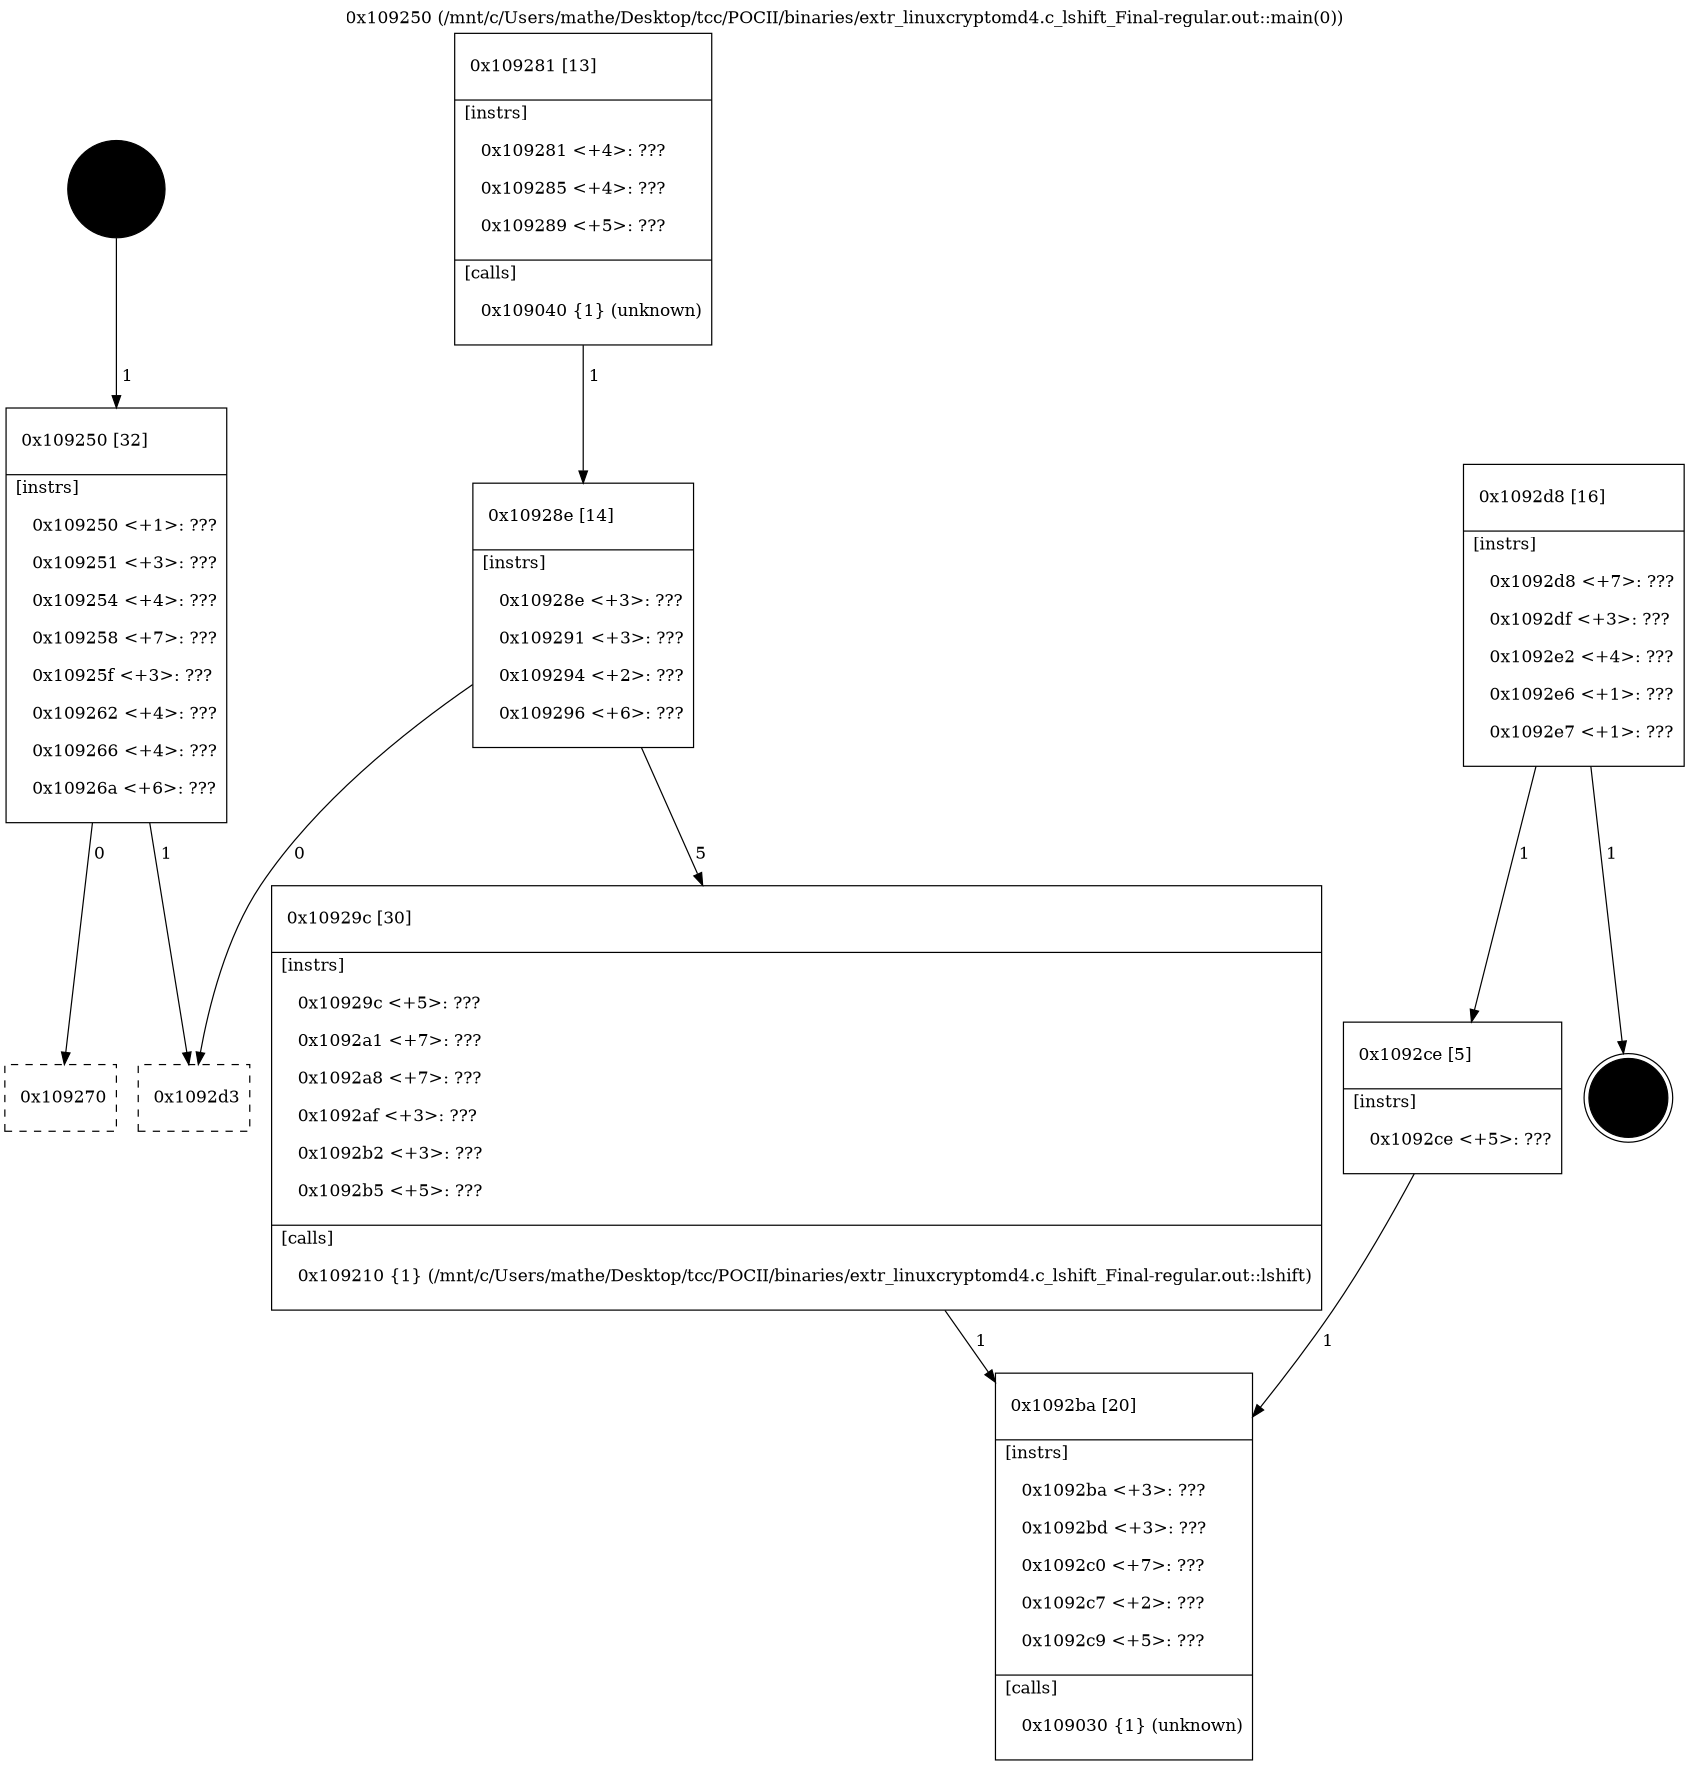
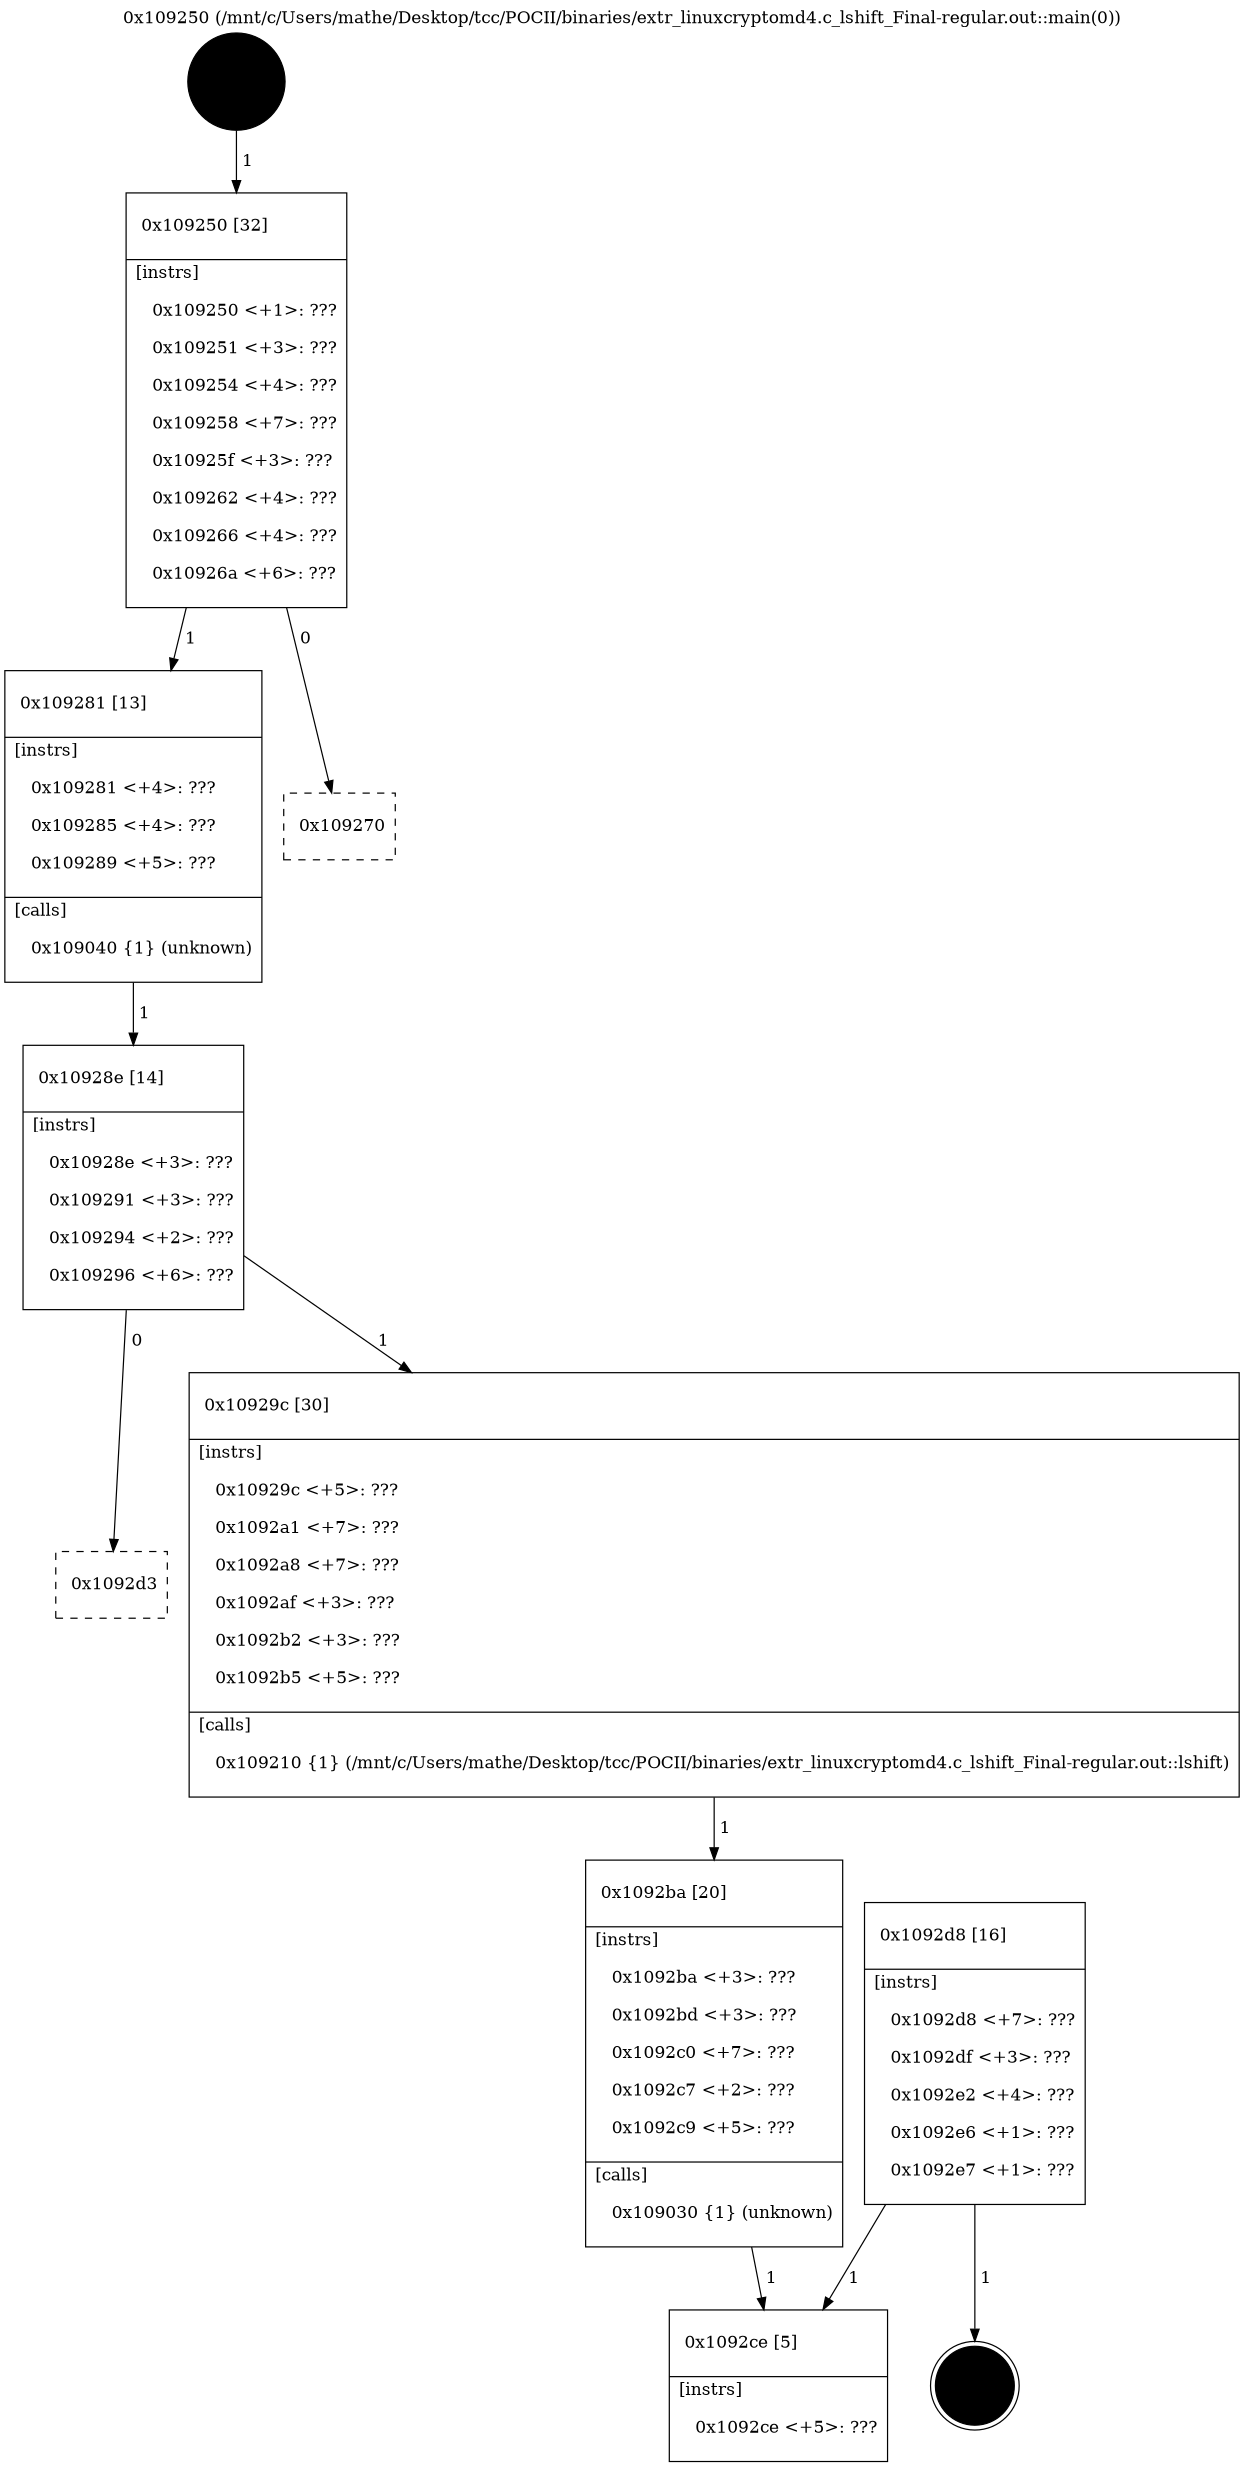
  digraph {
    label="0x109250 (/mnt/c/Users/mathe/Desktop/tcc/POCII/binaries/extr_linuxcryptomd4.c_lshift_Final-regular.out::main(0))"
    labelloc=t
    node [shape=record]
    Entry [fillcolor=black height=0.3 shape=circle style=filled width=0.3]
    n2 [label="{\n     0x109250 [32]\l\n     | [instrs]\l\n     &nbsp;&nbsp;0x109250 \<+1\>: ???\l\n     &nbsp;&nbsp;0x109251 \<+3\>: ???\l\n     &nbsp;&nbsp;0x109254 \<+4\>: ???\l\n     &nbsp;&nbsp;0x109258 \<+7\>: ???\l\n     &nbsp;&nbsp;0x10925f \<+3\>: ???\l\n     &nbsp;&nbsp;0x109262 \<+4\>: ???\l\n     &nbsp;&nbsp;0x109266 \<+4\>: ???\l\n     &nbsp;&nbsp;0x10926a \<+6\>: ???\l\n  }"]
    n3 [label="{\n     0x109281 [13]\l\n     | [instrs]\l\n     &nbsp;&nbsp;0x109281 \<+4\>: ???\l\n     &nbsp;&nbsp;0x109285 \<+4\>: ???\l\n     &nbsp;&nbsp;0x109289 \<+5\>: ???\l\n     | [calls]\l\n     &nbsp;&nbsp;0x109040 \{1\} (unknown)\l\n  }"]
    n4 [label="{\n     0x109270\l\n  }" style=dashed]
    n5 [label="{\n     0x10928e [14]\l\n     | [instrs]\l\n     &nbsp;&nbsp;0x10928e \<+3\>: ???\l\n     &nbsp;&nbsp;0x109291 \<+3\>: ???\l\n     &nbsp;&nbsp;0x109294 \<+2\>: ???\l\n     &nbsp;&nbsp;0x109296 \<+6\>: ???\l\n  }"]
    n6 [label="{\n     0x1092d3\l\n  }" style=dashed]
    n7 [label="{\n     0x10929c [30]\l\n     | [instrs]\l\n     &nbsp;&nbsp;0x10929c \<+5\>: ???\l\n     &nbsp;&nbsp;0x1092a1 \<+7\>: ???\l\n     &nbsp;&nbsp;0x1092a8 \<+7\>: ???\l\n     &nbsp;&nbsp;0x1092af \<+3\>: ???\l\n     &nbsp;&nbsp;0x1092b2 \<+3\>: ???\l\n     &nbsp;&nbsp;0x1092b5 \<+5\>: ???\l\n     | [calls]\l\n     &nbsp;&nbsp;0x109210 \{1\} (/mnt/c/Users/mathe/Desktop/tcc/POCII/binaries/extr_linuxcryptomd4.c_lshift_Final-regular.out::lshift)\l\n  }"]
    n8 [label="{\n     0x1092ba [20]\l\n     | [instrs]\l\n     &nbsp;&nbsp;0x1092ba \<+3\>: ???\l\n     &nbsp;&nbsp;0x1092bd \<+3\>: ???\l\n     &nbsp;&nbsp;0x1092c0 \<+7\>: ???\l\n     &nbsp;&nbsp;0x1092c7 \<+2\>: ???\l\n     &nbsp;&nbsp;0x1092c9 \<+5\>: ???\l\n     | [calls]\l\n     &nbsp;&nbsp;0x109030 \{1\} (unknown)\l\n  }"]
    n9 [label="{\n     0x1092ce [5]\l\n     | [instrs]\l\n     &nbsp;&nbsp;0x1092ce \<+5\>: ???\l\n  }"]
    Exit [fillcolor=black height=0.3 peripheries=2 shape=circle style=filled width=0.3]
    n11 [label="{\n     0x1092d8 [16]\l\n     | [instrs]\l\n     &nbsp;&nbsp;0x1092d8 \<+7\>: ???\l\n     &nbsp;&nbsp;0x1092df \<+3\>: ???\l\n     &nbsp;&nbsp;0x1092e2 \<+4\>: ???\l\n     &nbsp;&nbsp;0x1092e6 \<+1\>: ???\l\n     &nbsp;&nbsp;0x1092e7 \<+1\>: ???\l\n  }"]
    Entry -> n2 [label=" 1"]
-   n2 -> n6 [label=" 1"]
+   n2 -> n3 [label=" 1"]
    n2 -> n4 [label=" 0"]
    n3 -> n5 [label=" 1"]
    n5 -> n6 [label=" 0"]
-   n5 -> n7 [label=" 5"]
+   n5 -> n7 [label=" 1"]
    n7 -> n8 [label=" 1"]
-   n9 -> n8 [label=" 1"]
+   n8 -> n9 [label=" 1"]
    n11 -> n9 [label=" 1"]
    n11 -> Exit [label=" 1"]
  }
